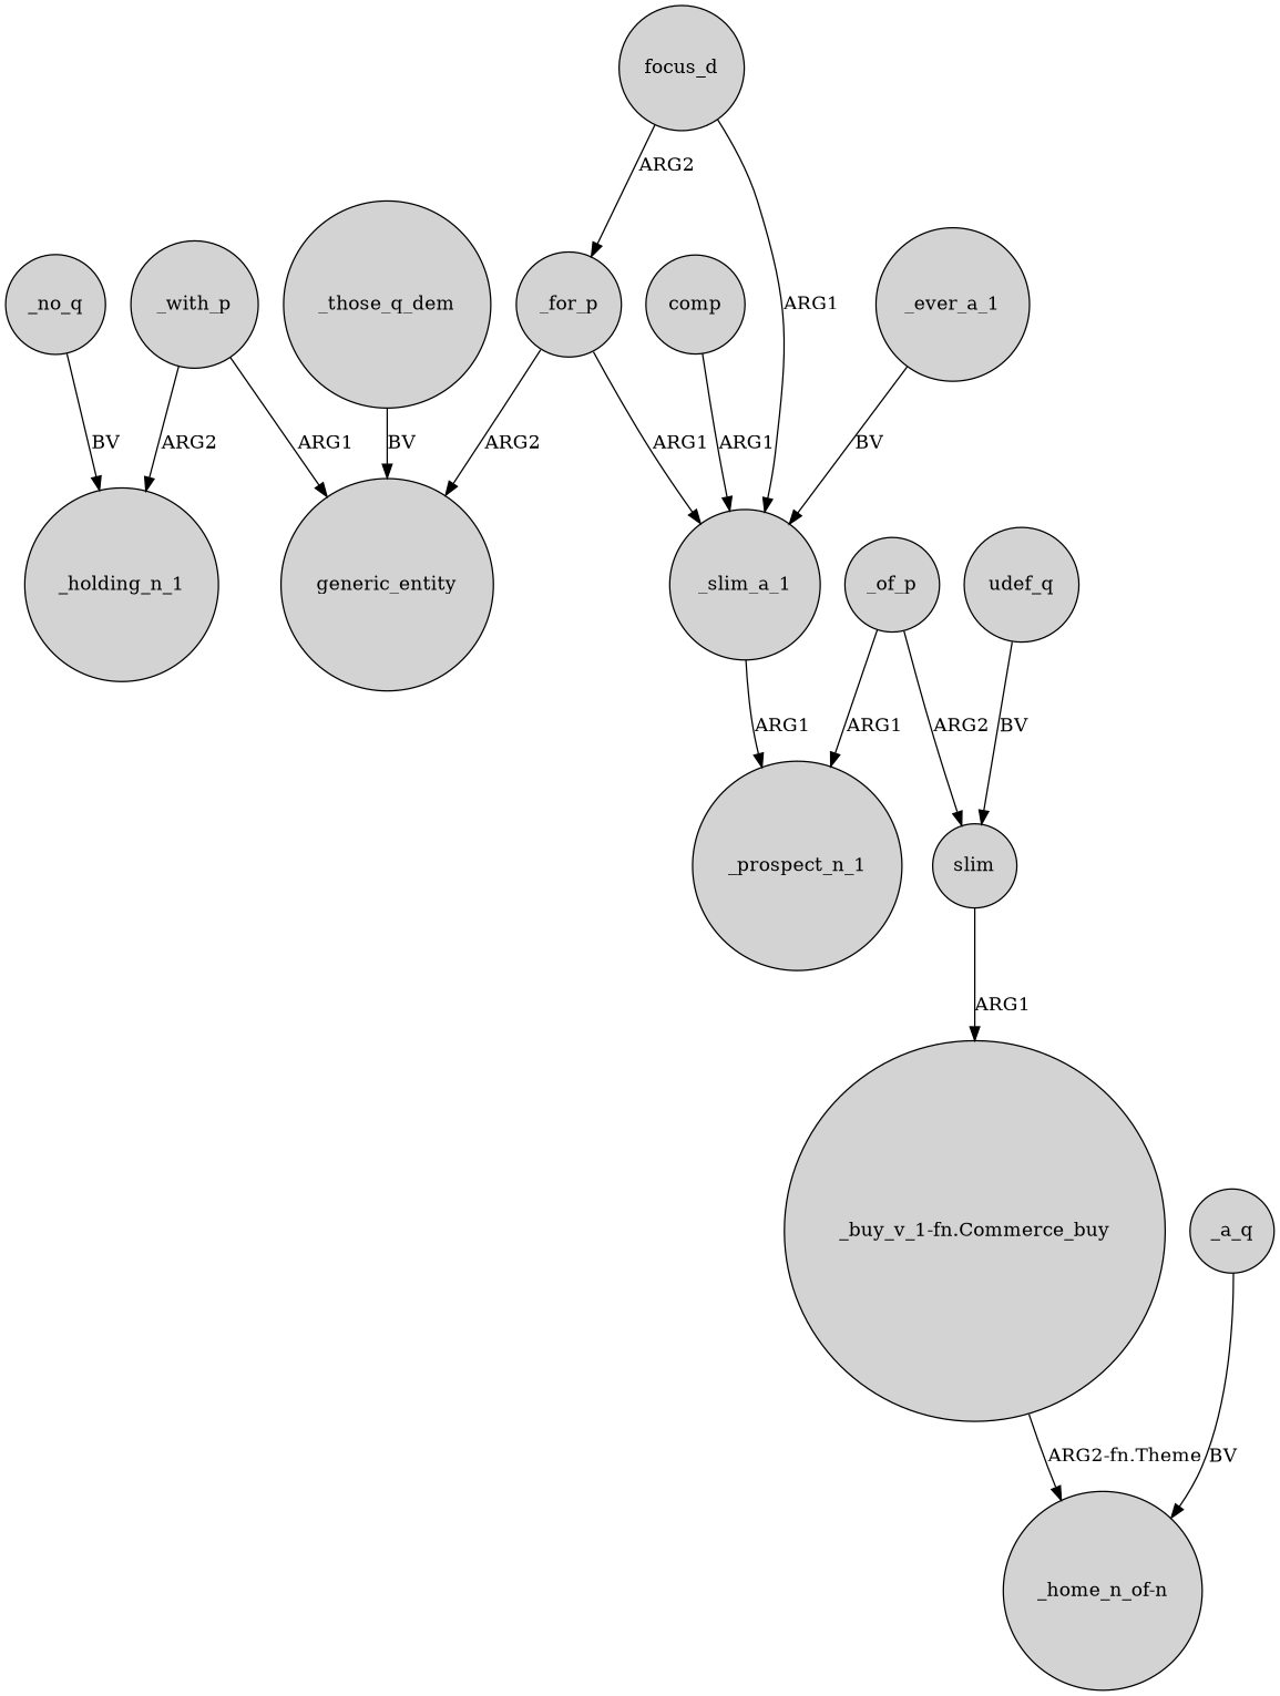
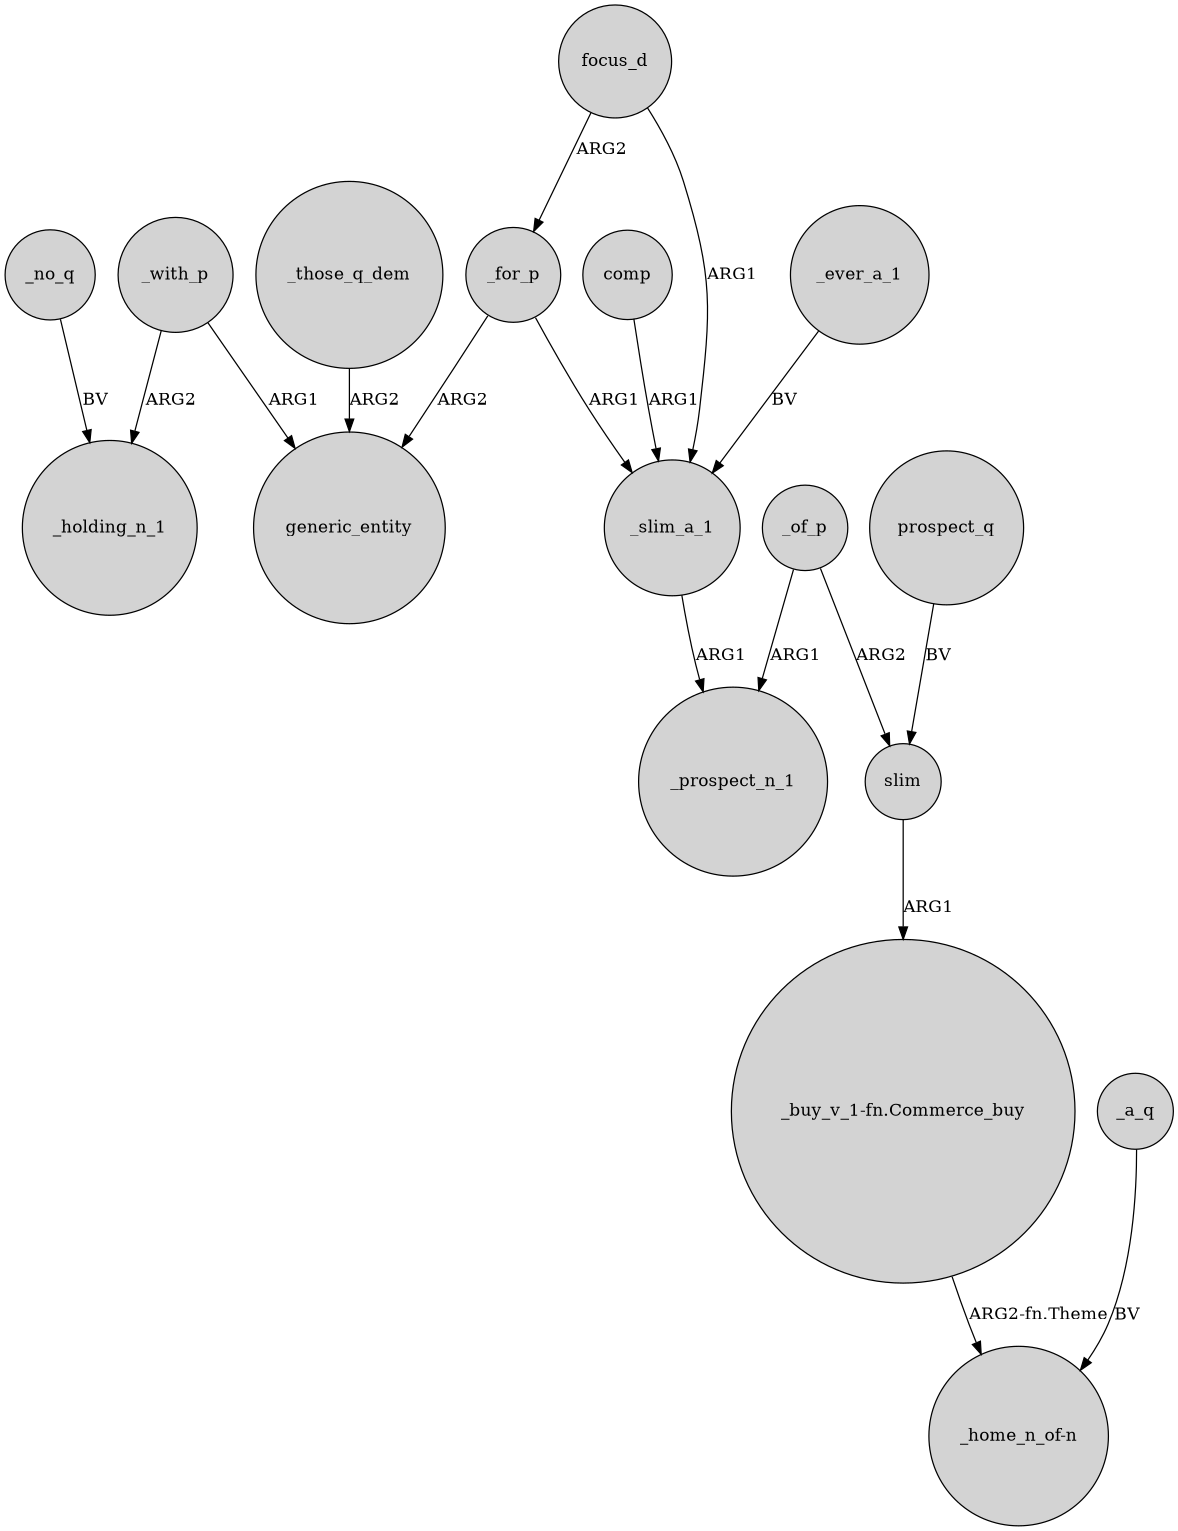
  digraph {
    node [shape=circle style=filled]
    _for_p
    generic_entity
    _slim_a_1
    _prospect_n_1
    n5 [label=slim]
    "_buy_v_1-fn.Commerce_buy"
    "_home_n_of-n"
    _ever_a_1
    _of_p
    comp
    focus_d
    _no_q
    _holding_n_1
    _a_q
    _those_q_dem
-   udef_q
+   udef_q [label=prospect_q]
    _with_p
    _for_p -> generic_entity [label=ARG2]
    _for_p -> _slim_a_1 [label=ARG1]
    _slim_a_1 -> _prospect_n_1 [label=ARG1]
    n5 -> "_buy_v_1-fn.Commerce_buy" [label=ARG1]
    "_buy_v_1-fn.Commerce_buy" -> "_home_n_of-n" [label="ARG2-fn.Theme"]
    _ever_a_1 -> _slim_a_1 [label=BV]
    _of_p -> _prospect_n_1 [label=ARG1]
    _of_p -> n5 [label=ARG2]
    comp -> _slim_a_1 [label=ARG1]
    focus_d -> _for_p [label=ARG2]
    focus_d -> _slim_a_1 [label=ARG1]
    _no_q -> _holding_n_1 [label=BV]
    _a_q -> "_home_n_of-n" [label=BV]
-   _those_q_dem -> generic_entity [label=BV]
+   _those_q_dem -> generic_entity [label=ARG2]
    udef_q -> n5 [label=BV]
    _with_p -> generic_entity [label=ARG1]
    _with_p -> _holding_n_1 [label=ARG2]
  }
